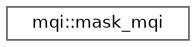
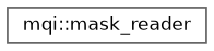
  digraph {
    rankdir=LR
-   n1 [color=grey40 fillcolor=white fontname=Helvetica fontsize=10 height=0.2 label="mqi::mask_mqi" shape=box style=filled width=0.4]
+   n1 [color=grey40 fillcolor=white fontname=Helvetica fontsize=10 height=0.2 label="mqi::mask_reader" shape=box style=filled width=0.4]
  }
